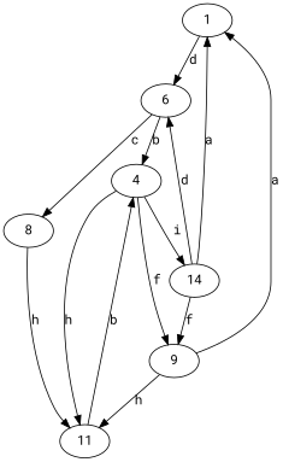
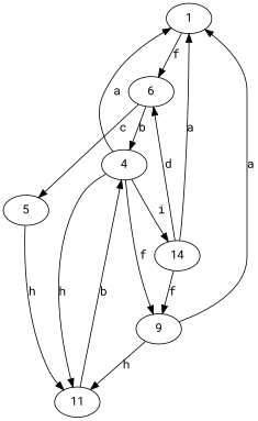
  strict digraph {
    fontname="Roboto Mono"
    node [fontname="Roboto Mono"]
    edge [fontname="Roboto Mono"]
    1
    6
    4
-   5 [label=8]
+   5
    9
    11
    14
-   1 -> 6 [label=d]
+   1 -> 6 [label=f]
    6 -> 4 [label=b]
    6 -> 5 [label=c]
+   4 -> 1 [label=a]
    4 -> 9 [label=f]
    4 -> 11 [label=h]
    4 -> 14 [label=i]
    5 -> 11 [label=h]
    9 -> 1 [label=a]
    9 -> 11 [label=h]
    11 -> 4 [label=b]
    14 -> 1 [label=a]
    14 -> 6 [label=d]
    14 -> 9 [label=f]
  }
